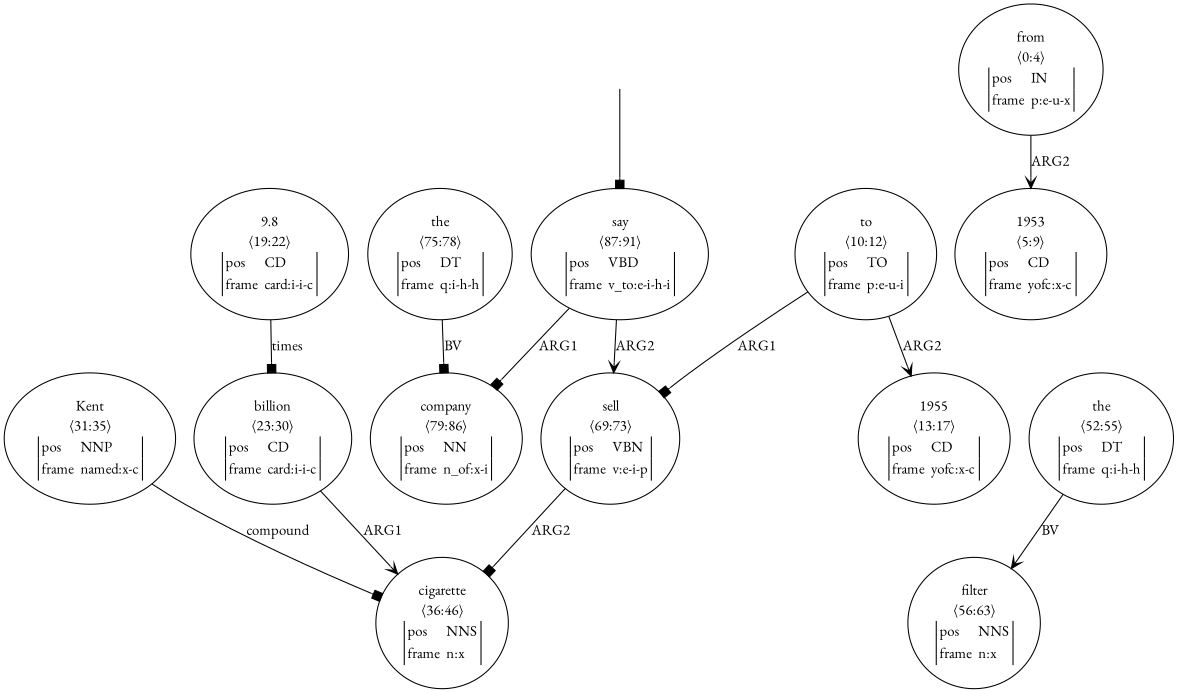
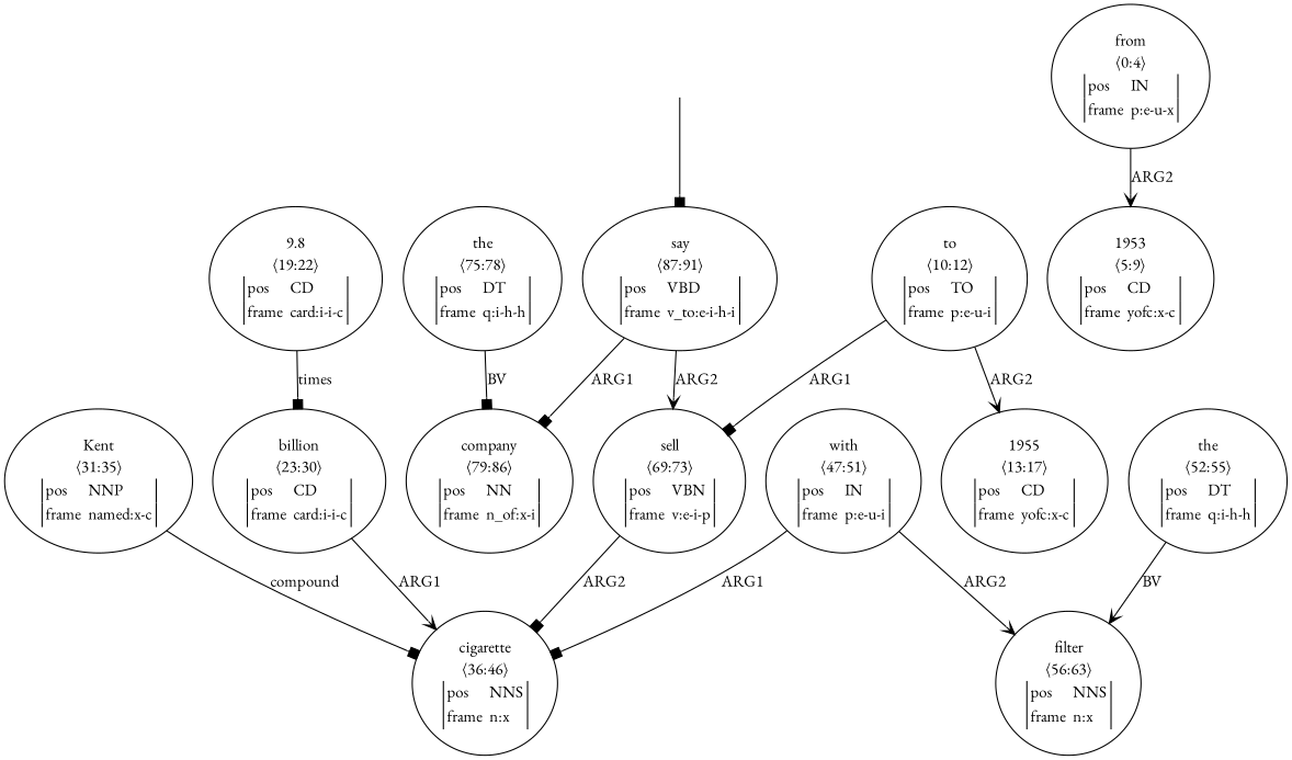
  digraph {
    fontname="EB Garamond"
    node [fontname="EB Garamond"]
    edge [arrowhead=box fontname="EB Garamond"]
    top [style=invis]
    n2 [label=<<table align="center" border="0" cellspacing="0"><tr><td colspan="2">say</td></tr><tr><td colspan="2">〈87:91〉</td></tr><tr><td sides="l" border="1" align="left">pos</td><td sides="r" border="1" align="left">VBD</td></tr><tr><td sides="l" border="1" align="left">frame</td><td sides="r" border="1" align="left">v_to:e-i-h-i</td></tr></table>>]
    n3 [label=<<table align="center" border="0" cellspacing="0"><tr><td colspan="2">sell</td></tr><tr><td colspan="2">〈69:73〉</td></tr><tr><td sides="l" border="1" align="left">pos</td><td sides="r" border="1" align="left">VBN</td></tr><tr><td sides="l" border="1" align="left">frame</td><td sides="r" border="1" align="left">v:e-i-p</td></tr></table>>]
    n4 [label=<<table align="center" border="0" cellspacing="0"><tr><td colspan="2">company</td></tr><tr><td colspan="2">〈79:86〉</td></tr><tr><td sides="l" border="1" align="left">pos</td><td sides="r" border="1" align="left">NN</td></tr><tr><td sides="l" border="1" align="left">frame</td><td sides="r" border="1" align="left">n_of:x-i</td></tr></table>>]
    n5 [label=<<table align="center" border="0" cellspacing="0"><tr><td colspan="2">cigarette</td></tr><tr><td colspan="2">〈36:46〉</td></tr><tr><td sides="l" border="1" align="left">pos</td><td sides="r" border="1" align="left">NNS</td></tr><tr><td sides="l" border="1" align="left">frame</td><td sides="r" border="1" align="left">n:x</td></tr></table>>]
    n6 [label=<<table align="center" border="0" cellspacing="0"><tr><td colspan="2">from</td></tr><tr><td colspan="2">〈0:4〉</td></tr><tr><td sides="l" border="1" align="left">pos</td><td sides="r" border="1" align="left">IN</td></tr><tr><td sides="l" border="1" align="left">frame</td><td sides="r" border="1" align="left">p:e-u-x</td></tr></table>>]
    n7 [label=<<table align="center" border="0" cellspacing="0"><tr><td colspan="2">1953</td></tr><tr><td colspan="2">〈5:9〉</td></tr><tr><td sides="l" border="1" align="left">pos</td><td sides="r" border="1" align="left">CD</td></tr><tr><td sides="l" border="1" align="left">frame</td><td sides="r" border="1" align="left">yofc:x-c</td></tr></table>>]
    n8 [label=<<table align="center" border="0" cellspacing="0"><tr><td colspan="2">to</td></tr><tr><td colspan="2">〈10:12〉</td></tr><tr><td sides="l" border="1" align="left">pos</td><td sides="r" border="1" align="left">TO</td></tr><tr><td sides="l" border="1" align="left">frame</td><td sides="r" border="1" align="left">p:e-u-i</td></tr></table>>]
    n9 [label=<<table align="center" border="0" cellspacing="0"><tr><td colspan="2">1955</td></tr><tr><td colspan="2">〈13:17〉</td></tr><tr><td sides="l" border="1" align="left">pos</td><td sides="r" border="1" align="left">CD</td></tr><tr><td sides="l" border="1" align="left">frame</td><td sides="r" border="1" align="left">yofc:x-c</td></tr></table>>]
    n10 [label=<<table align="center" border="0" cellspacing="0"><tr><td colspan="2">9.8</td></tr><tr><td colspan="2">〈19:22〉</td></tr><tr><td sides="l" border="1" align="left">pos</td><td sides="r" border="1" align="left">CD</td></tr><tr><td sides="l" border="1" align="left">frame</td><td sides="r" border="1" align="left">card:i-i-c</td></tr></table>>]
    n11 [label=<<table align="center" border="0" cellspacing="0"><tr><td colspan="2">billion</td></tr><tr><td colspan="2">〈23:30〉</td></tr><tr><td sides="l" border="1" align="left">pos</td><td sides="r" border="1" align="left">CD</td></tr><tr><td sides="l" border="1" align="left">frame</td><td sides="r" border="1" align="left">card:i-i-c</td></tr></table>>]
    n12 [label=<<table align="center" border="0" cellspacing="0"><tr><td colspan="2">Kent</td></tr><tr><td colspan="2">〈31:35〉</td></tr><tr><td sides="l" border="1" align="left">pos</td><td sides="r" border="1" align="left">NNP</td></tr><tr><td sides="l" border="1" align="left">frame</td><td sides="r" border="1" align="left">named:x-c</td></tr></table>>]
+   n13 [label=<<table align="center" border="0" cellspacing="0"><tr><td colspan="2">with</td></tr><tr><td colspan="2">〈47:51〉</td></tr><tr><td sides="l" border="1" align="left">pos</td><td sides="r" border="1" align="left">IN</td></tr><tr><td sides="l" border="1" align="left">frame</td><td sides="r" border="1" align="left">p:e-u-i</td></tr></table>>]
    n14 [label=<<table align="center" border="0" cellspacing="0"><tr><td colspan="2">filter</td></tr><tr><td colspan="2">〈56:63〉</td></tr><tr><td sides="l" border="1" align="left">pos</td><td sides="r" border="1" align="left">NNS</td></tr><tr><td sides="l" border="1" align="left">frame</td><td sides="r" border="1" align="left">n:x</td></tr></table>>]
    n15 [label=<<table align="center" border="0" cellspacing="0"><tr><td colspan="2">the</td></tr><tr><td colspan="2">〈52:55〉</td></tr><tr><td sides="l" border="1" align="left">pos</td><td sides="r" border="1" align="left">DT</td></tr><tr><td sides="l" border="1" align="left">frame</td><td sides="r" border="1" align="left">q:i-h-h</td></tr></table>>]
    n16 [label=<<table align="center" border="0" cellspacing="0"><tr><td colspan="2">the</td></tr><tr><td colspan="2">〈75:78〉</td></tr><tr><td sides="l" border="1" align="left">pos</td><td sides="r" border="1" align="left">DT</td></tr><tr><td sides="l" border="1" align="left">frame</td><td sides="r" border="1" align="left">q:i-h-h</td></tr></table>>]
    top -> n2
    n2 -> n3 [arrowhead=vee label=ARG2]
    n2 -> n4 [label=ARG1]
    n3 -> n5 [label=ARG2]
    n6 -> n7 [arrowhead=vee label=ARG2]
    n8 -> n3 [label=ARG1]
    n8 -> n9 [arrowhead=vee label=ARG2]
    n10 -> n11 [label=times]
    n11 -> n5 [arrowhead=vee label=ARG1]
    n12 -> n5 [label=compound]
+   n13 -> n5 [label=ARG1]
+   n13 -> n14 [arrowhead=vee label=ARG2]
    n15 -> n14 [arrowhead=vee label=BV]
    n16 -> n4 [label=BV]
  }
